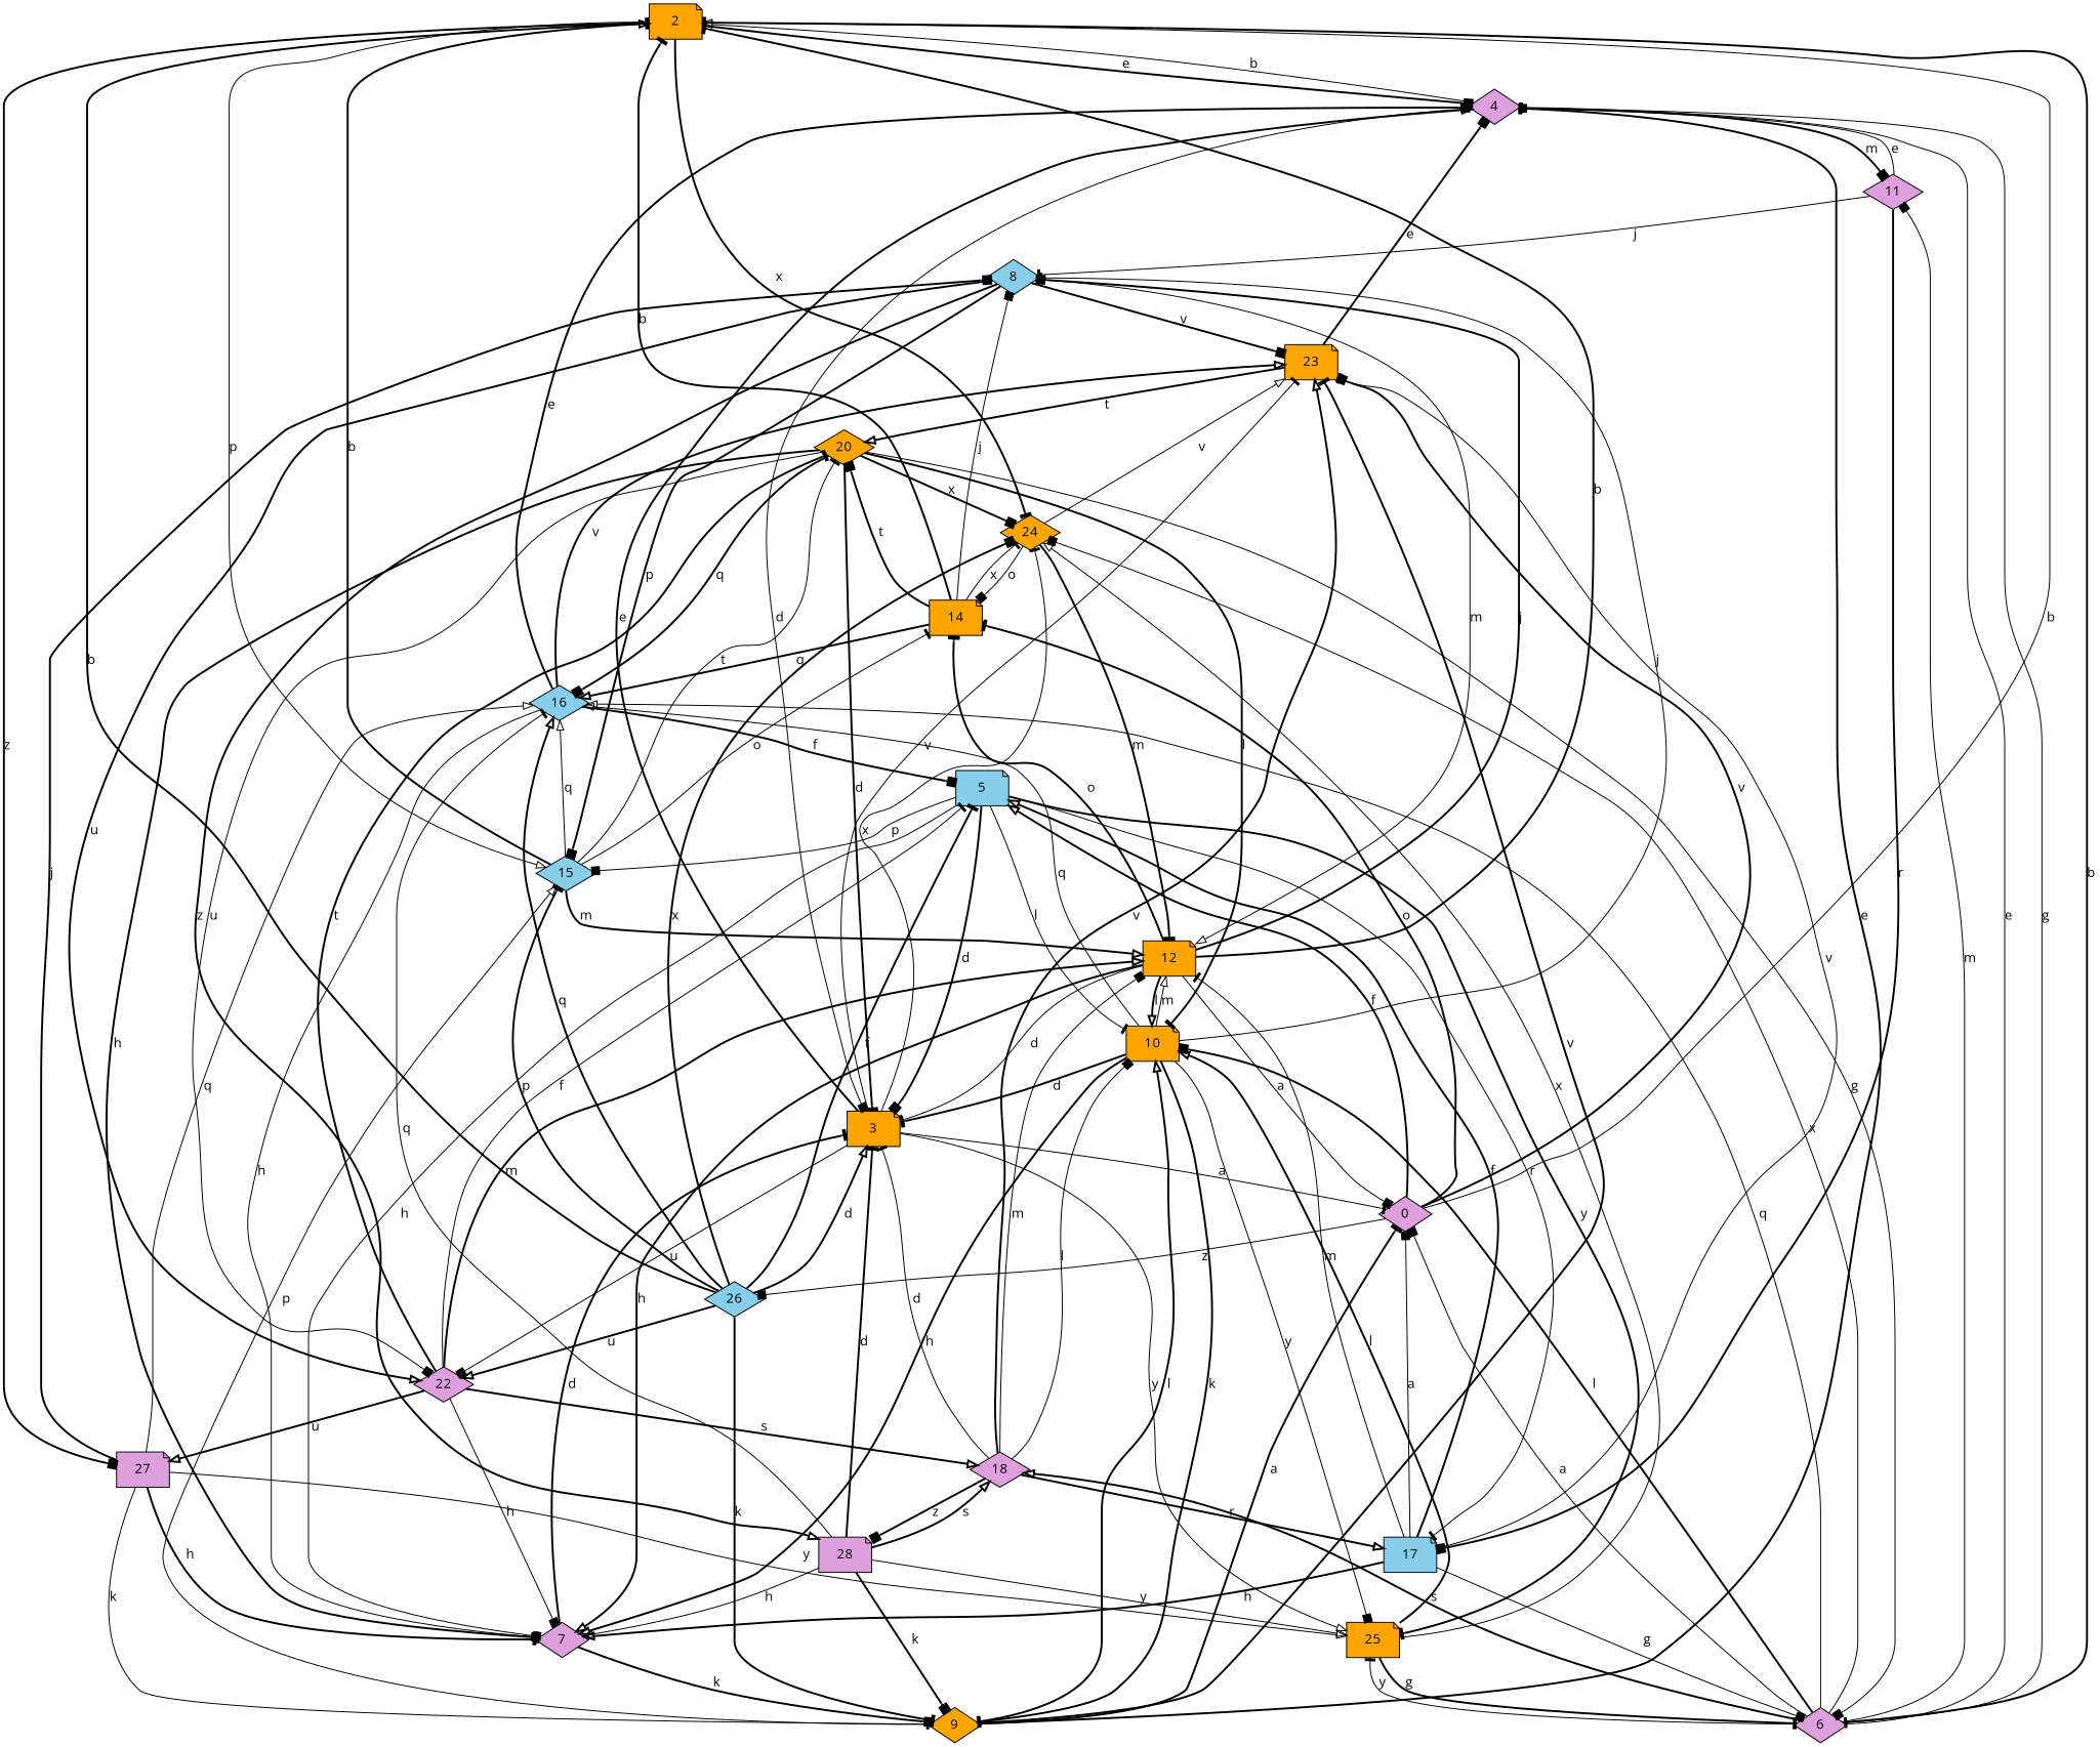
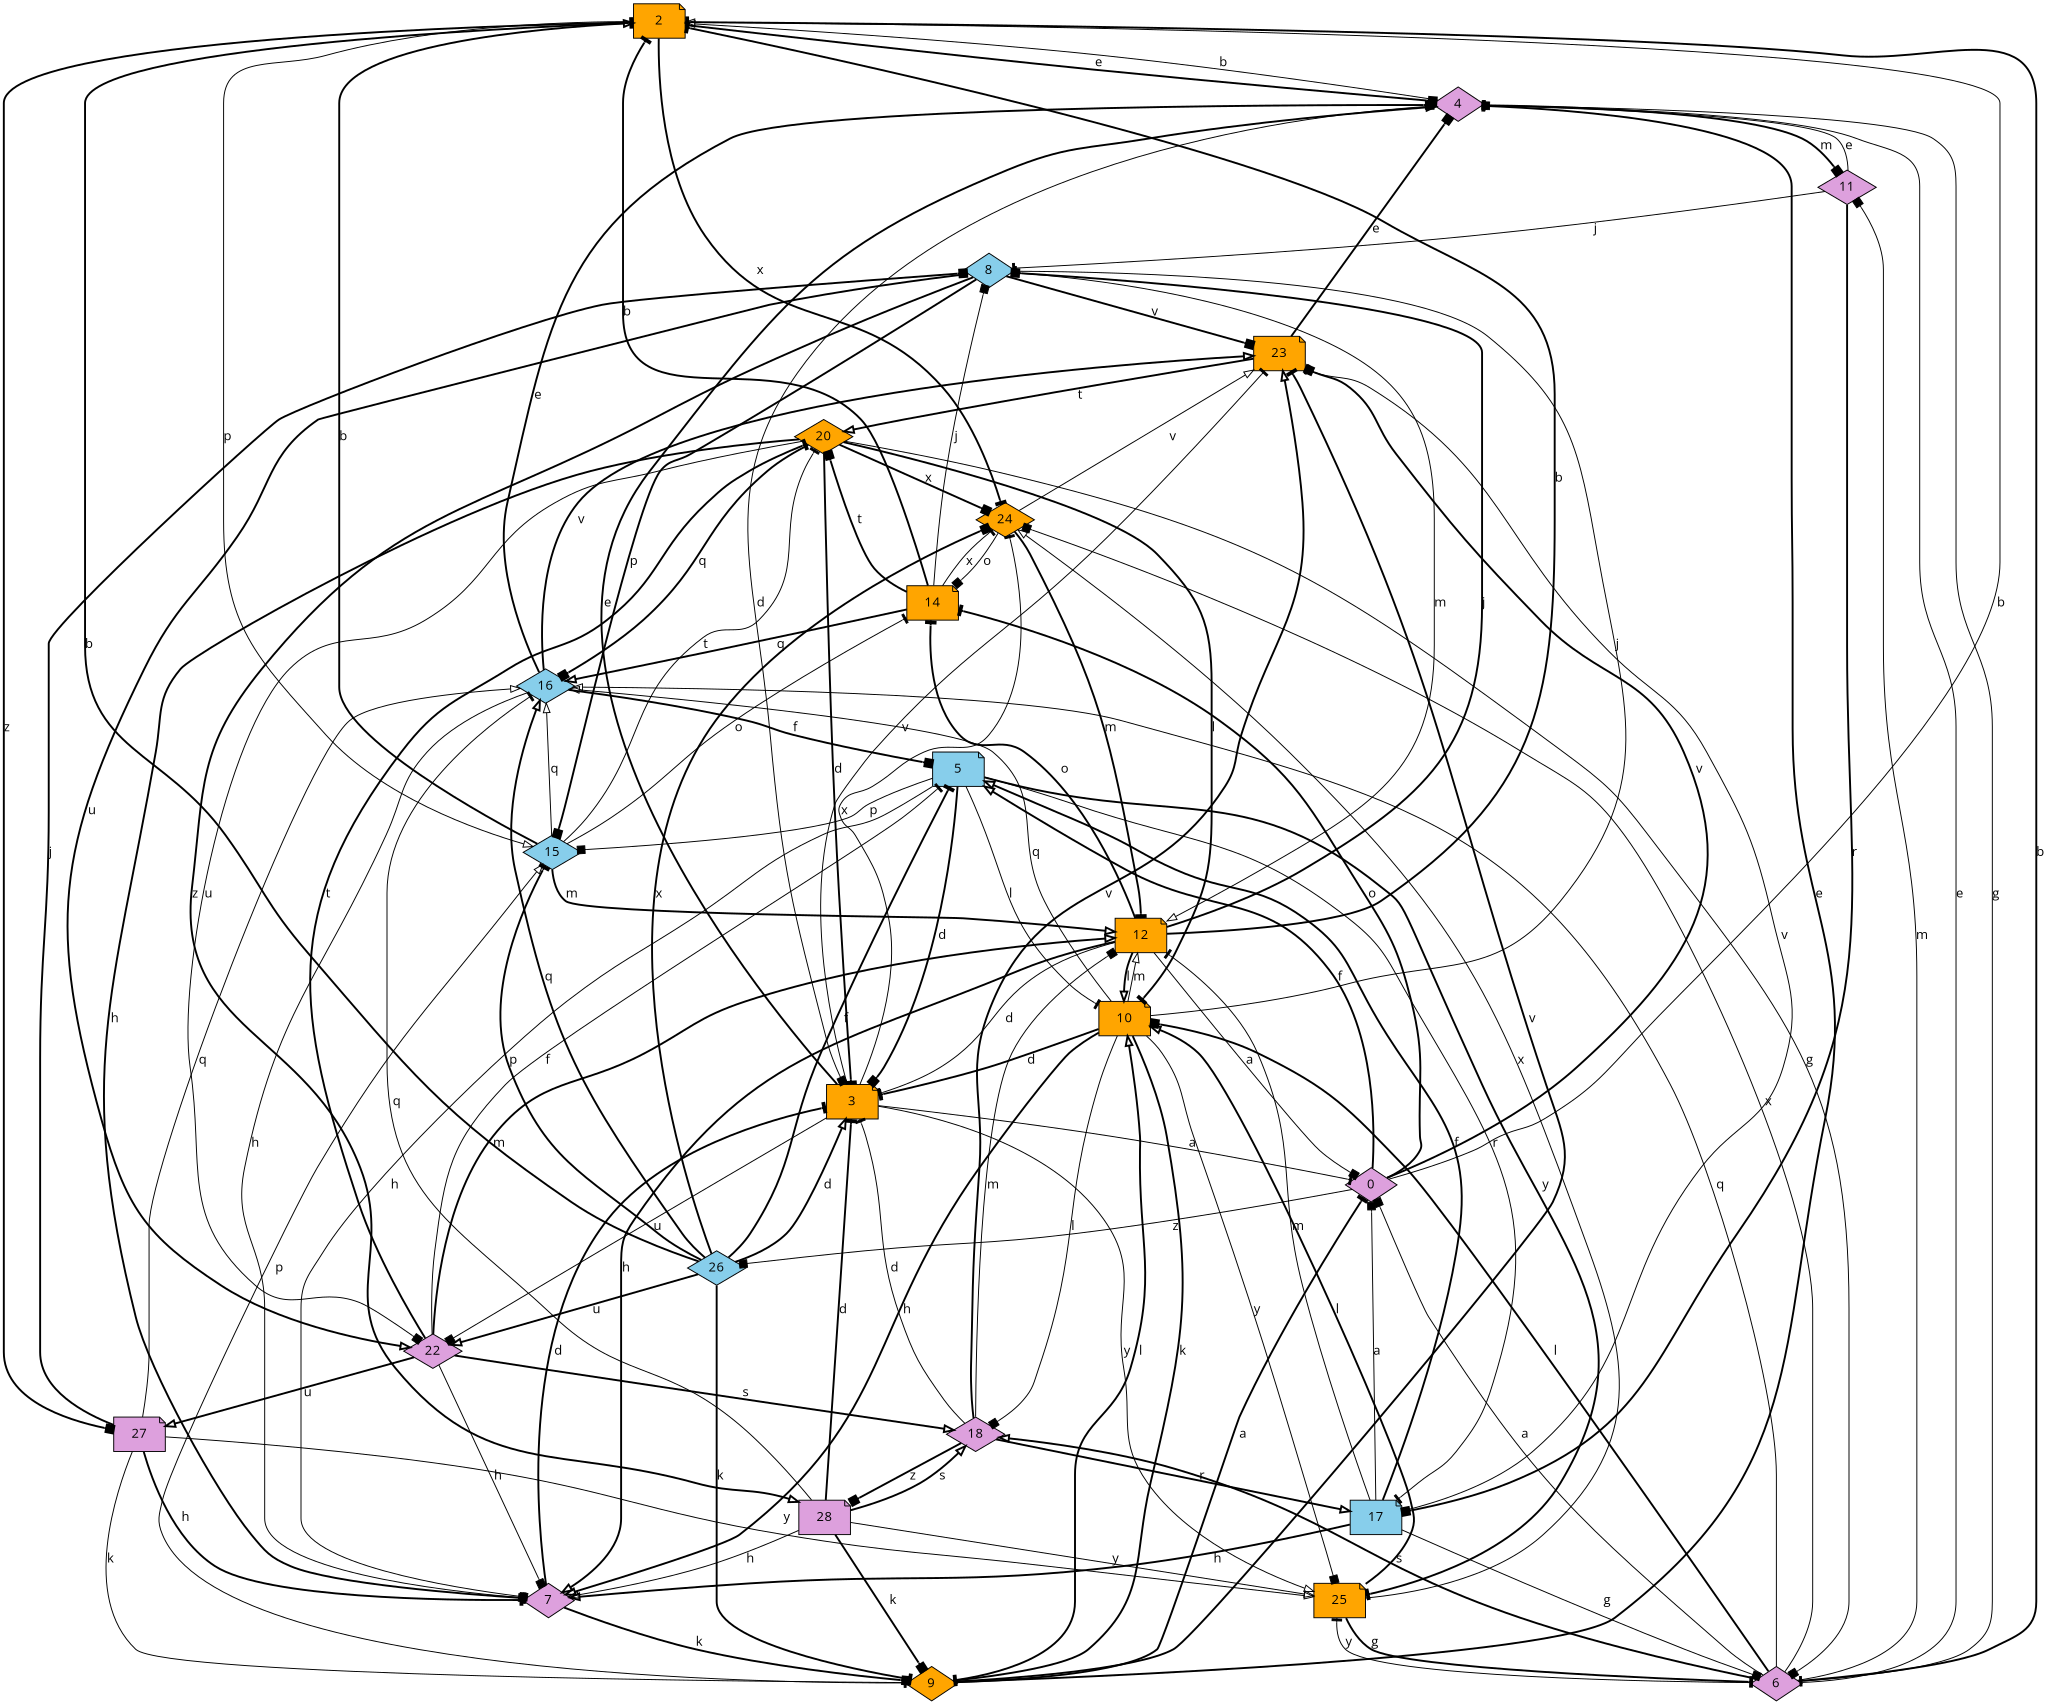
  strict digraph {
    fontname="Open Sans"
    node [fillcolor=orange fontname="Open Sans" shape=diamond style=filled]
    edge [arrowhead=tee fontname="Open Sans" style=bold]
    2 [shape=note]
    0 [fillcolor=plum]
    5 [fillcolor=skyblue shape=note]
    14 [shape=note]
    23 [shape=note]
    26 [fillcolor=skyblue]
    4 [fillcolor=plum]
    15 [fillcolor=skyblue]
    24
    27 [fillcolor=plum shape=note]
    3 [shape=note]
    25 [shape=note]
    7 [fillcolor=plum]
    10 [shape=note]
    17 [fillcolor=skyblue shape=note]
    16 [fillcolor=skyblue]
    8 [fillcolor=skyblue]
    20
    22 [fillcolor=plum]
    9
    6 [fillcolor=plum]
    11 [fillcolor=plum]
    12 [shape=note]
    18 [fillcolor=plum]
    28 [fillcolor=plum shape=note]
    2 -> 4 [arrowhead=box label=e]
    2 -> 15 [arrowhead=onormal label=p style=solid]
    2 -> 24 [label=x]
    2 -> 27 [arrowhead=box label=z]
    0 -> 2 [arrowhead=onormal label=b style=solid]
    0 -> 5 [arrowhead=onormal label=f]
    0 -> 14 [label=o]
    0 -> 23 [arrowhead=box label=v]
    0 -> 26 [arrowhead=box label=z style=solid]
    5 -> 15 [arrowhead=box label=p style=solid]
    5 -> 3 [arrowhead=box label=d]
    5 -> 25 [label=y]
    5 -> 7 [arrowhead=box label=h style=solid]
    5 -> 10 [label=l style=solid]
    5 -> 17 [label=r style=solid]
    14 -> 2 [label=b]
    14 -> 24 [label=x style=solid]
    14 -> 16 [arrowhead=onormal label=q]
    14 -> 8 [arrowhead=box label=j style=solid]
    14 -> 20 [arrowhead=box label=t]
    23 -> 4 [arrowhead=box label=e]
    23 -> 20 [arrowhead=onormal label=t]
    26 -> 2 [label=b]
    26 -> 5 [label=f]
    26 -> 15 [label=p]
    26 -> 24 [arrowhead=box label=x]
    26 -> 3 [arrowhead=onormal label=d]
    26 -> 16 [arrowhead=onormal label=q]
    26 -> 22 [arrowhead=onormal label=u]
    26 -> 9 [label=k]
    4 -> 2 [arrowhead=onormal label=b style=solid]
    4 -> 3 [arrowhead=box label=d style=solid]
    4 -> 6 [label=g style=solid]
    4 -> 11 [arrowhead=box label=m]
    15 -> 2 [arrowhead=onormal label=b]
    15 -> 14 [label=o style=solid]
    15 -> 16 [arrowhead=onormal label=q style=solid]
    15 -> 20 [label=t style=solid]
    15 -> 12 [arrowhead=onormal label=m]
    24 -> 14 [arrowhead=box label=o style=solid]
    24 -> 23 [arrowhead=onormal label=v style=solid]
    24 -> 12 [label=m]
    27 -> 25 [arrowhead=onormal label=y style=solid]
    27 -> 7 [label=h]
    27 -> 16 [arrowhead=onormal label=q style=solid]
    27 -> 8 [arrowhead=box label=j]
    27 -> 9 [label=k style=solid]
    3 -> 0 [label=a style=solid]
    3 -> 23 [label=v style=solid]
    3 -> 4 [arrowhead=onormal label=e]
    3 -> 24 [label=x style=solid]
    3 -> 25 [arrowhead=onormal label=y style=solid]
    3 -> 22 [arrowhead=box label=u style=solid]
    25 -> 24 [arrowhead=onormal label=x style=solid]
    25 -> 10 [arrowhead=onormal label=l]
    25 -> 6 [label=g]
    7 -> 3 [label=d]
    7 -> 9 [arrowhead=box label=k]
    10 -> 3 [label=d]
    10 -> 25 [arrowhead=box label=y style=solid]
    10 -> 7 [arrowhead=onormal label=h]
    10 -> 16 [arrowhead=onormal label=q style=solid]
    10 -> 8 [label=j style=solid]
    10 -> 9 [label=k]
    10 -> 12 [arrowhead=onormal label=m style=solid]
    17 -> 0 [arrowhead=box label=a style=solid]
    17 -> 5 [arrowhead=onormal label=f]
    17 -> 23 [label=v style=solid]
    17 -> 7 [arrowhead=onormal label=h]
    17 -> 6 [arrowhead=box label=g style=solid]
    17 -> 12 [label=m style=solid]
    16 -> 5 [arrowhead=box label=f]
    16 -> 23 [arrowhead=onormal label=v]
    16 -> 4 [arrowhead=box label=e]
    16 -> 7 [arrowhead=box label=h style=solid]
    8 -> 23 [arrowhead=box label=v]
    8 -> 15 [arrowhead=box label=p]
    8 -> 22 [arrowhead=onormal label=u]
    8 -> 12 [arrowhead=onormal label=m style=solid]
    8 -> 28 [arrowhead=onormal label=z]
    20 -> 24 [arrowhead=box label=x]
    20 -> 3 [label=d]
    20 -> 7 [label=h]
    20 -> 10 [label=l]
    20 -> 16 [arrowhead=box label=q]
    20 -> 22 [arrowhead=box label=u style=solid]
    20 -> 6 [arrowhead=box label=g style=solid]
    22 -> 5 [label=f style=solid]
    22 -> 27 [arrowhead=onormal label=u]
    22 -> 7 [arrowhead=box label=h style=solid]
    22 -> 20 [label=t]
    22 -> 12 [arrowhead=onormal label=m]
    22 -> 18 [arrowhead=onormal label=s]
    9 -> 0 [label=a]
    9 -> 23 [label=v]
    9 -> 4 [label=e]
    9 -> 15 [arrowhead=onormal label=p style=solid]
    9 -> 10 [arrowhead=onormal label=l]
    6 -> 2 [label=b]
    6 -> 0 [arrowhead=box label=a style=solid]
    6 -> 4 [label=e style=solid]
    6 -> 24 [arrowhead=box label=x style=solid]
    6 -> 25 [label=y style=solid]
    6 -> 10 [arrowhead=box label=l]
    6 -> 16 [arrowhead=onormal label=q style=solid]
    6 -> 11 [arrowhead=box label=m style=solid]
    6 -> 18 [arrowhead=onormal label=s]
    11 -> 4 [arrowhead=box label=e style=solid]
    11 -> 17 [arrowhead=box label=r]
    11 -> 8 [label=j style=solid]
    12 -> 2 [label=b]
    12 -> 0 [arrowhead=box label=a style=solid]
    12 -> 14 [label=o]
    12 -> 3 [label=d style=solid]
    12 -> 7 [arrowhead=onormal label=h]
    12 -> 10 [arrowhead=onormal label=l]
    12 -> 8 [arrowhead=box label=j]
    18 -> 23 [arrowhead=onormal label=v]
    18 -> 3 [label=d style=solid]
-   18 -> 10 [arrowhead=box label=l style=solid]
+   10 -> 18 [arrowhead=box label=l style=solid]
    18 -> 17 [arrowhead=onormal label=r]
    18 -> 12 [arrowhead=box label=m style=solid]
    18 -> 28 [arrowhead=box label=z]
    28 -> 3 [label=d]
    28 -> 25 [arrowhead=onormal label=y style=solid]
    28 -> 7 [arrowhead=onormal label=h style=solid]
    28 -> 16 [label=q style=solid]
    28 -> 9 [arrowhead=box label=k]
    28 -> 18 [arrowhead=onormal label=s]
  }
